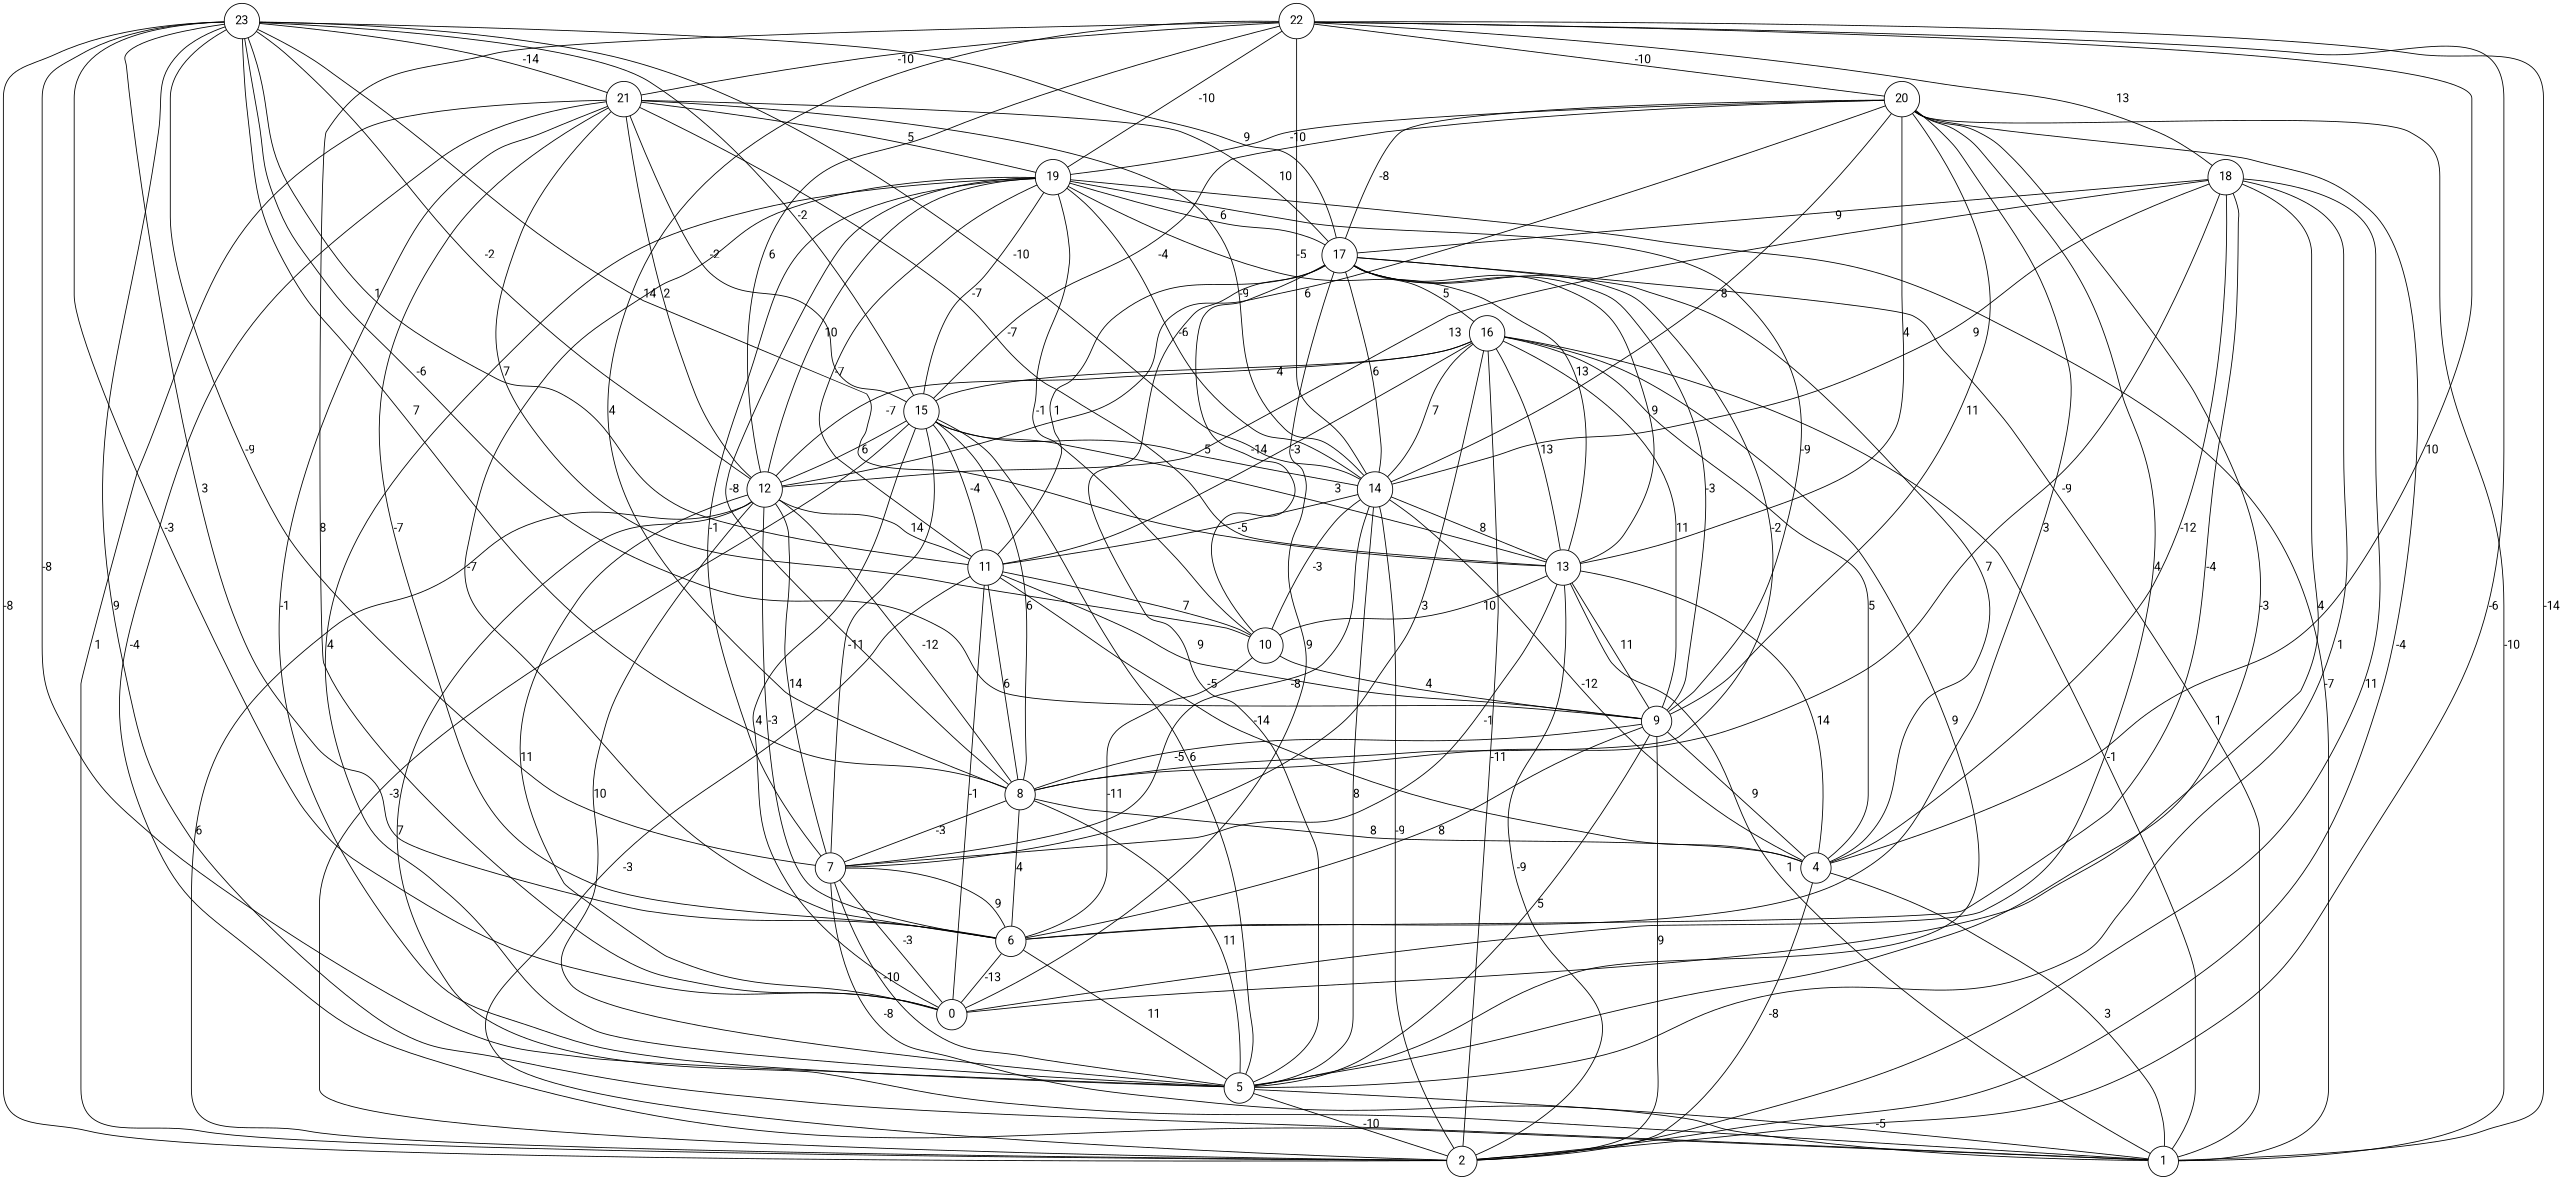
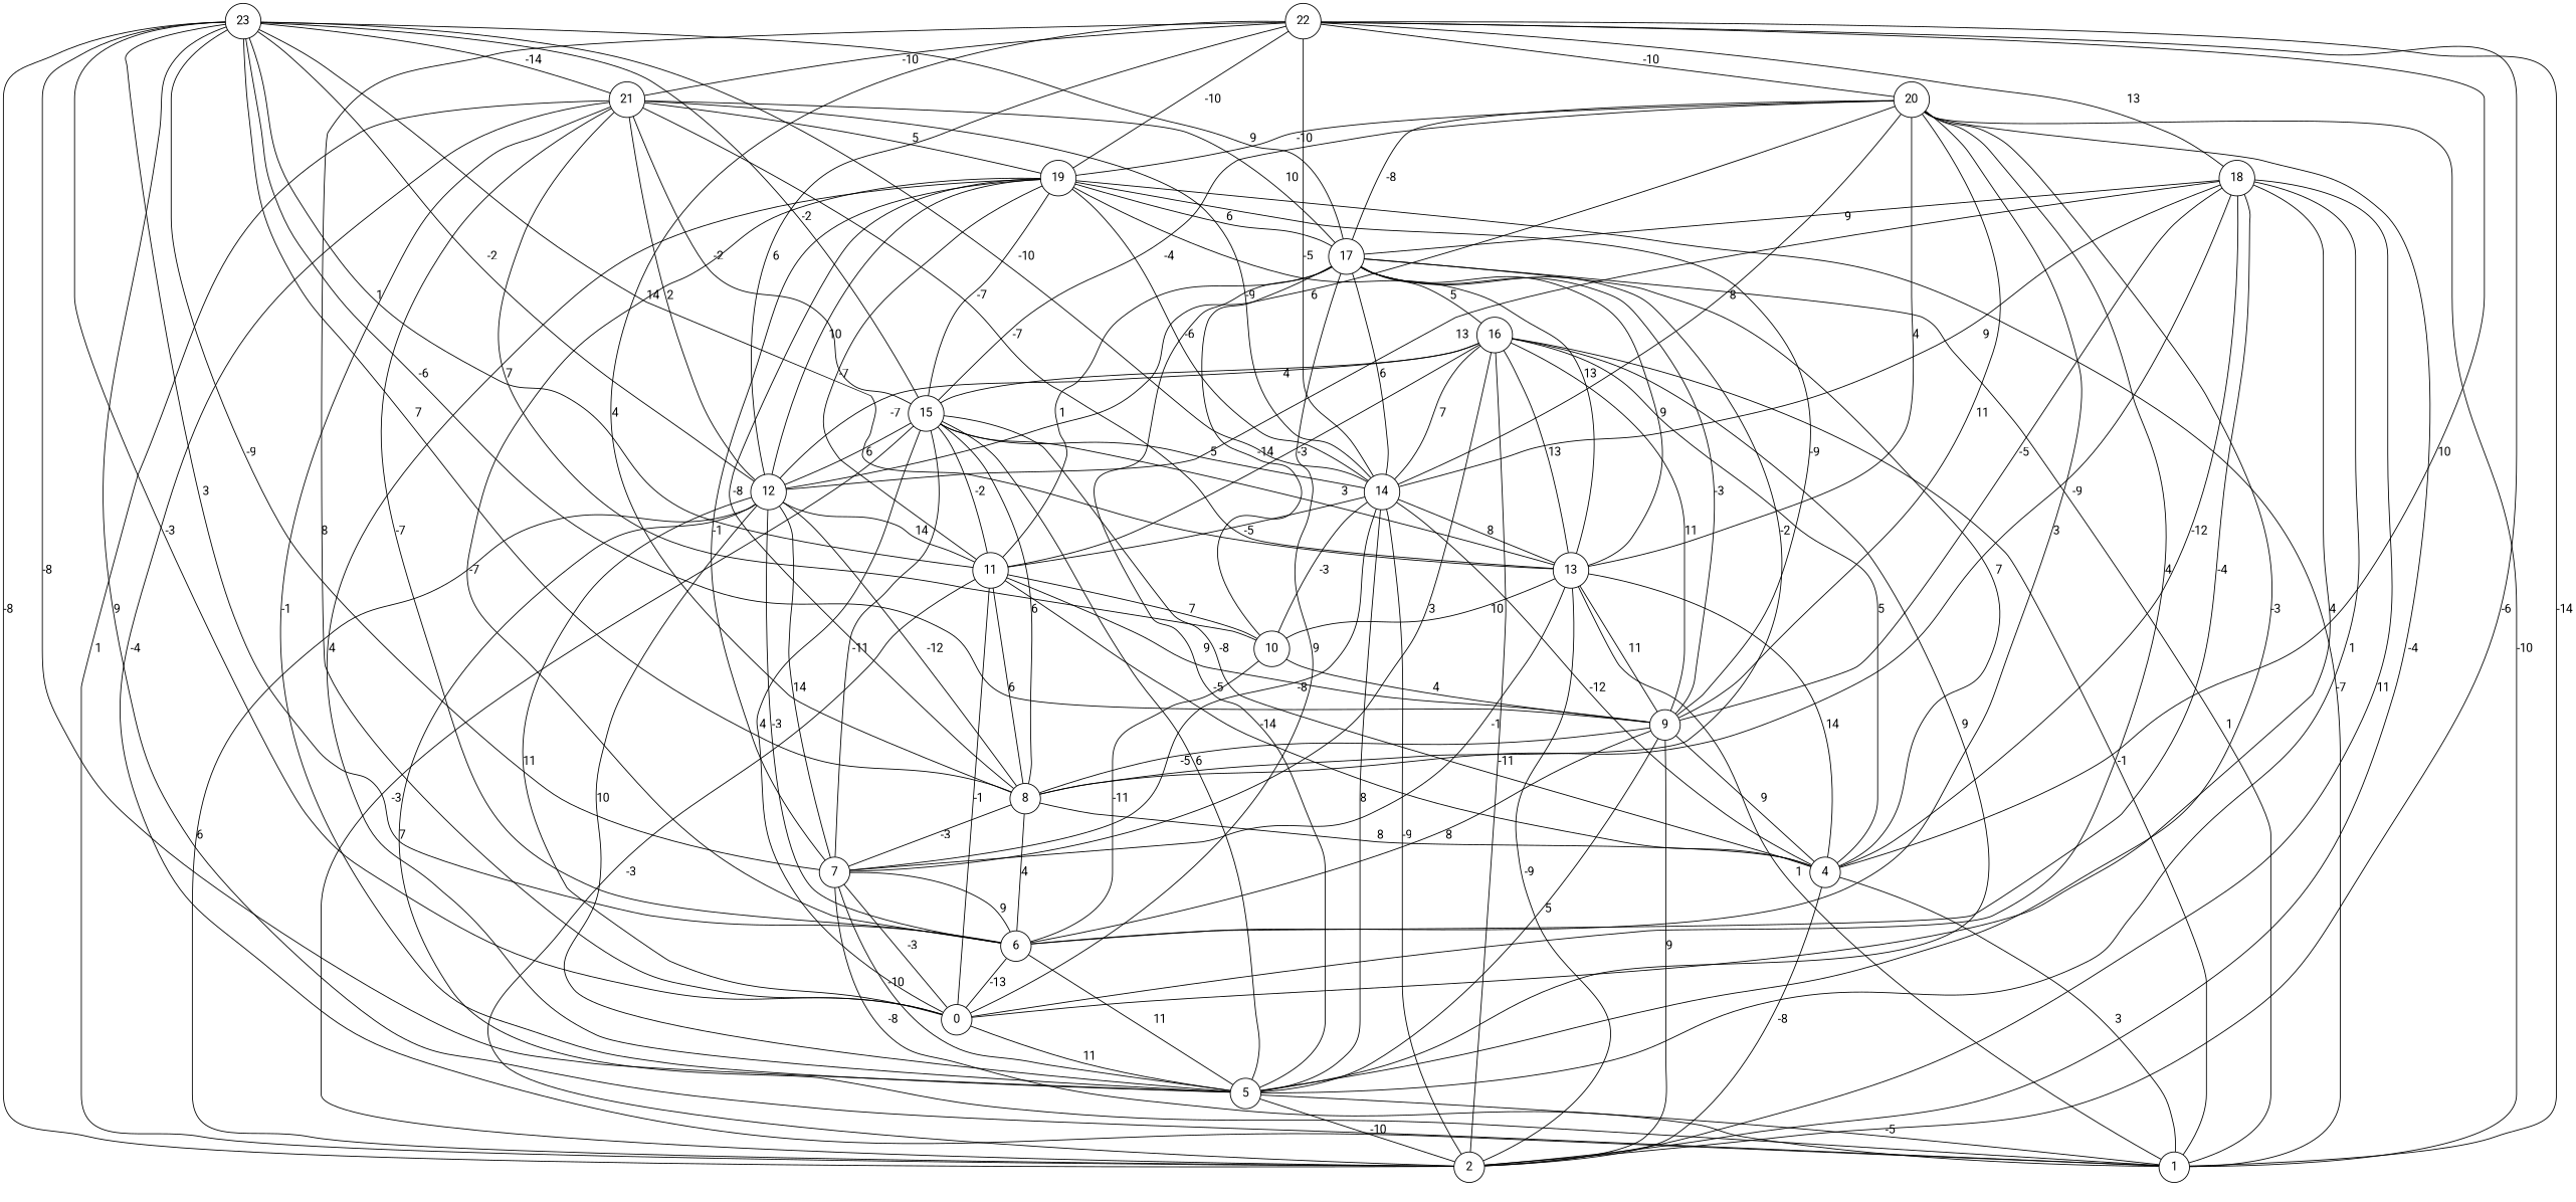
  graph {
    fontname=Roboto
    node [fontname=Roboto shape=circle]
    edge [fontname=Roboto]
    23
    1
    2
    n4 [label=0]
    5
    6
    7
    8
    9
    11
    12
    13
    14
    15
    17
    21
    4
    10
    16
    19
    22
    18
    20
    23 -- 1 [label=9]
    23 -- 2 [label=-8]
    23 -- n4 [label=-3]
    23 -- 5 [label=-8]
    23 -- 6 [label=3]
    23 -- 7 [label=-9]
    23 -- 8 [label=7]
    23 -- 9 [label=-6]
    23 -- 11 [label=1]
    23 -- 12 [label=-2]
    23 -- 13 [label=14]
    23 -- 14 [label=-10]
    23 -- 15 [label=-2]
    23 -- 17 [label=9]
    23 -- 21 [label=-14]
    5 -- 1 [label=-5]
    5 -- 2 [label=-10]
    6 -- n4 [label=-13]
    6 -- 5 [label=11]
    7 -- 1 [label=-8]
    7 -- n4 [label=-3]
    7 -- 5 [label=-10]
    7 -- 6 [label=9]
-   8 -- 5 [label=11]
+   n4 -- 5 [label=11]
    8 -- 6 [label=4]
    8 -- 7 [label=-3]
    8 -- 4 [label=8]
    9 -- 2 [label=9]
    9 -- 5 [label=5]
    9 -- 6 [label=8]
    9 -- 8 [label=-5]
    9 -- 4 [label=9]
    11 -- 2 [label=-3]
    11 -- n4 [label=-1]
    11 -- 8 [label=6]
    11 -- 9 [label=9]
    11 -- 4 [label=-14]
    11 -- 10 [label=7]
    12 -- 1 [label=7]
    12 -- 2 [label=6]
    12 -- n4 [label=11]
    12 -- 5 [label=10]
    12 -- 6 [label=-3]
    12 -- 7 [label=14]
    12 -- 8 [label=-12]
    12 -- 11 [label=14]
    13 -- 1 [label=1]
    13 -- 2 [label=-9]
    13 -- 7 [label=-1]
    13 -- 9 [label=11]
    13 -- 4 [label=14]
    13 -- 10 [label=10]
    14 -- 2 [label=-9]
    14 -- 5 [label=8]
    14 -- 7 [label=-8]
    14 -- 11 [label=-5]
    14 -- 13 [label=8]
    14 -- 4 [label=-12]
    14 -- 10 [label=-3]
    15 -- 2 [label=-3]
    15 -- n4 [label=4]
    15 -- 5 [label=6]
    15 -- 7 [label=-11]
    15 -- 8 [label=6]
-   15 -- 11 [label=-4]
+   15 -- 11 [label=-2]
    15 -- 12 [label=6]
    15 -- 13 [label=3]
    15 -- 14 [label=5]
+   15 -- 4 [label=-8]
    17 -- 1 [label=1]
    17 -- n4 [label=9]
    17 -- 5 [label=-5]
    17 -- 8 [label=-2]
    17 -- 9 [label=-3]
    17 -- 11 [label=1]
    17 -- 13 [label=9]
    17 -- 14 [label=6]
    17 -- 4 [label=7]
    17 -- 10 [label=-14]
    17 -- 16 [label=5]
    21 -- 1 [label=-4]
    21 -- 2 [label=1]
    21 -- 5 [label=-1]
    21 -- 6 [label=-7]
    21 -- 12 [label=2]
    21 -- 13 [label=-7]
    21 -- 14 [label=-9]
    21 -- 15 [label=-2]
    21 -- 17 [label=10]
    21 -- 10 [label=7]
    21 -- 19 [label=5]
    4 -- 1 [label=3]
    4 -- 2 [label=-8]
    10 -- 6 [label=-11]
    10 -- 9 [label=4]
    16 -- 1 [label=-1]
    16 -- 2 [label=-11]
    16 -- 5 [label=9]
    16 -- 7 [label=3]
    16 -- 9 [label=11]
    16 -- 11 [label=-3]
    16 -- 12 [label=-7]
    16 -- 13 [label=13]
    16 -- 14 [label=7]
    16 -- 15 [label=4]
    16 -- 4 [label=5]
    19 -- 1 [label=-7]
    19 -- 5 [label=4]
    19 -- 6 [label=-7]
    19 -- 7 [label=-1]
    19 -- 8 [label=-8]
    19 -- 9 [label=-9]
    19 -- 11 [label=-7]
    19 -- 12 [label=10]
    19 -- 13 [label=13]
    19 -- 14 [label=-6]
    19 -- 15 [label=-7]
    19 -- 17 [label=6]
-   19 -- 10 [label=-1]
    22 -- 1 [label=-14]
    22 -- 2 [label=-6]
    22 -- n4 [label=8]
    22 -- 8 [label=4]
    22 -- 12 [label=6]
    22 -- 14 [label=-5]
    22 -- 21 [label=-10]
    22 -- 4 [label=10]
    22 -- 19 [label=-10]
    22 -- 18 [label=13]
    22 -- 20 [label=-10]
    18 -- 2 [label=11]
    18 -- n4 [label=4]
    18 -- 5 [label=1]
    18 -- 6 [label=-4]
    18 -- 8 [label=-9]
+   18 -- 9 [label=-5]
    18 -- 12 [label=13]
    18 -- 14 [label=9]
    18 -- 17 [label=9]
    18 -- 4 [label=-12]
    20 -- 1 [label=-10]
    20 -- 2 [label=-4]
    20 -- n4 [label=4]
    20 -- 5 [label=-3]
    20 -- 6 [label=3]
    20 -- 9 [label=11]
    20 -- 12 [label=6]
    20 -- 13 [label=4]
    20 -- 14 [label=8]
    20 -- 15 [label=-4]
    20 -- 17 [label=-8]
    20 -- 19 [label=-10]
  }
